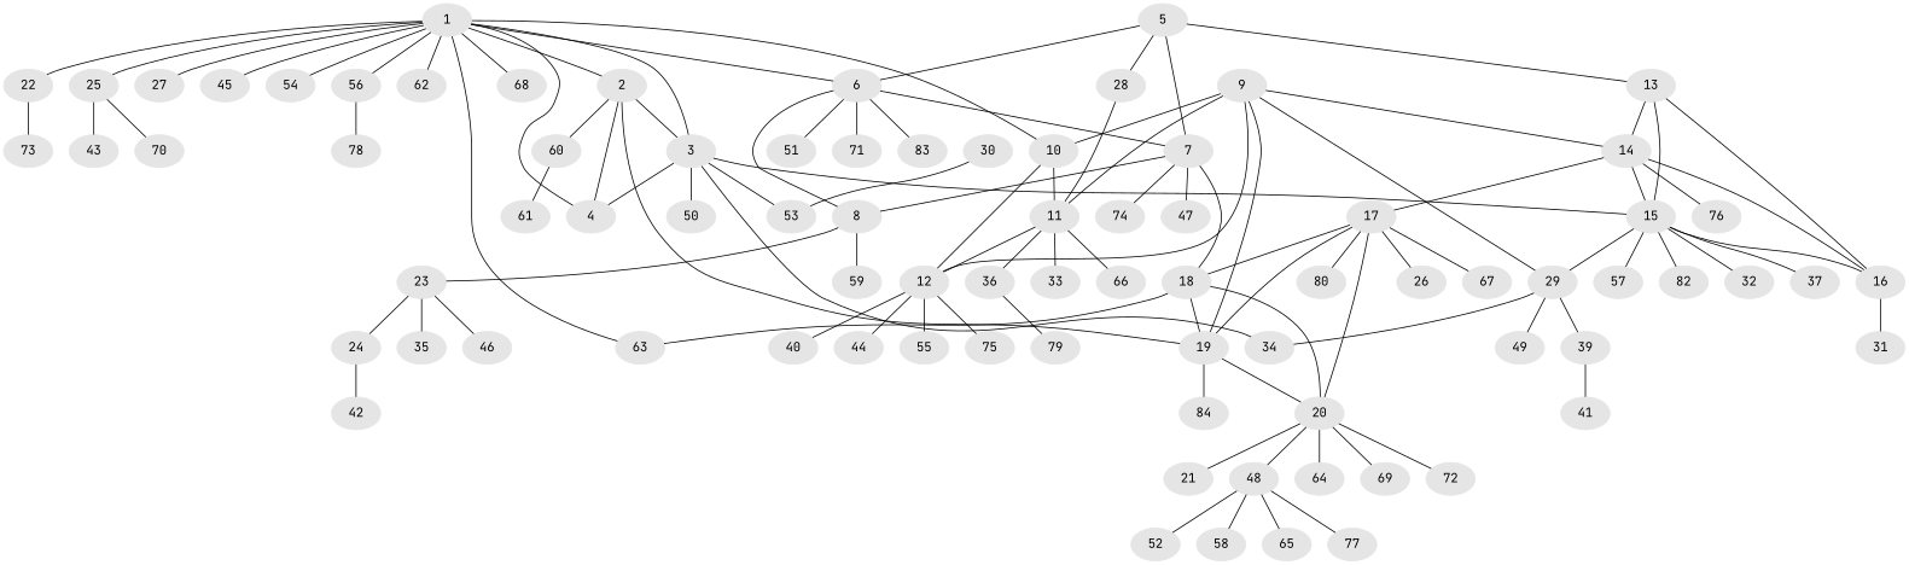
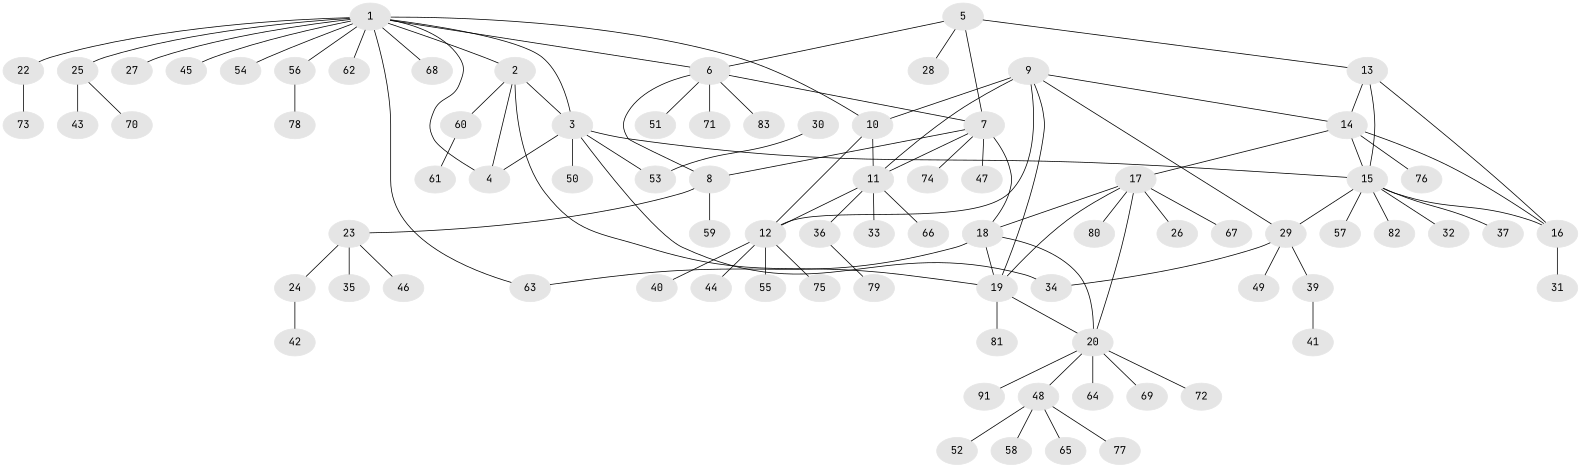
  graph {
    fontname="JetBrains Mono"
    node [color=gray90 fontname="JetBrains Mono" style=filled]
    edge [fontname="JetBrains Mono"]
    1
    2
    3
    4
    6
    10
    22
    25
    27
    45
    54
    56
    62
    63
    68
    19
    60
    15
    34
    50
    53
    7
    8
    51
    71
    83
    11
    12
    73
    43
    70
    78
    20
-   81 [label=84]
+   81
    61
    29
    16
    32
    37
    57
    82
    5
    13
    28
    18
    47
    74
    23
    59
    14
    33
    36
    66
    24
    35
    46
    30
    9
    40
    44
    55
    75
    17
    76
    39
    49
    79
    31
    26
    67
    80
-   21
+   21 [label=91]
    48
    64
    69
    72
    52
    58
    65
    77
    42
    41
    1 -- 2
    1 -- 3
    1 -- 4
    1 -- 6
    1 -- 10
    1 -- 22
    1 -- 25
    1 -- 27
    1 -- 45
    1 -- 54
    1 -- 56
    1 -- 62
    1 -- 63
    1 -- 68
    2 -- 3
    2 -- 4
    2 -- 19
    2 -- 60
    3 -- 4
    3 -- 15
    3 -- 34
    3 -- 50
    3 -- 53
    6 -- 7
    6 -- 8
    6 -- 51
    6 -- 71
    6 -- 83
    10 -- 11
    10 -- 12
    22 -- 73
    25 -- 43
    25 -- 70
    56 -- 78
    19 -- 20
    19 -- 81
    60 -- 61
    15 -- 29
    15 -- 16
    15 -- 32
    15 -- 37
    15 -- 57
    15 -- 82
    7 -- 8
-   28 -- 11
+   7 -- 11
    7 -- 18
    7 -- 47
    7 -- 74
    8 -- 23
    8 -- 59
    11 -- 12
    11 -- 33
    11 -- 36
    11 -- 66
    12 -- 40
    12 -- 44
    12 -- 55
    12 -- 75
    20 -- 21
    20 -- 48
    20 -- 64
    20 -- 69
    20 -- 72
    29 -- 34
    29 -- 39
    29 -- 49
    16 -- 31
    5 -- 6
    5 -- 7
    5 -- 13
    5 -- 28
    13 -- 15
    13 -- 16
    13 -- 14
    18 -- 63
    18 -- 19
    18 -- 20
    23 -- 24
    23 -- 35
    23 -- 46
    14 -- 15
    14 -- 16
    14 -- 17
    14 -- 76
    36 -- 79
    24 -- 42
    30 -- 53
    9 -- 10
    9 -- 19
    9 -- 11
    9 -- 12
    9 -- 29
    9 -- 14
    17 -- 19
    17 -- 20
    17 -- 18
    17 -- 26
    17 -- 67
    17 -- 80
    39 -- 41
    48 -- 52
    48 -- 58
    48 -- 65
    48 -- 77
  }
